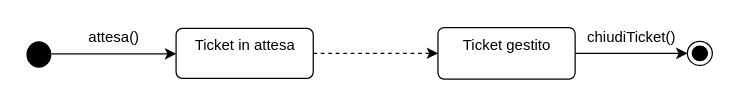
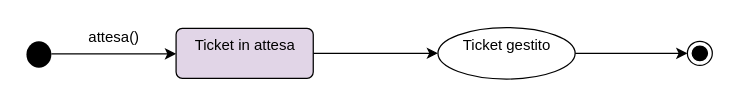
  <mxCell id="0" />
  <mxCell id="1" parent="0" />
  <mxCell id="2" value="" style="ellipse;fillColor=#000000;strokeColor=none;" parent="1" vertex="1"><mxGeometry x="20" y="32.58" width="20" height="21.25" as="geometry" /></mxCell>
- <mxCell id="3" style="edgeStyle=orthogonalEdgeStyle;rounded=0;orthogonalLoop=1;jettySize=auto;html=1;entryX=0;entryY=0.5;entryDx=0;entryDy=0;dashed=1;" parent="1" source="4" target="7" edge="1"><mxGeometry relative="1" as="geometry" /></mxCell>
- <mxCell id="4" value="Ticket in attesa" style="html=1;align=center;verticalAlign=top;rounded=1;absoluteArcSize=1;arcSize=10;dashed=0;" parent="1" vertex="1"><mxGeometry x="140" y="22.26" width="110" height="40" as="geometry" /></mxCell>
+ <mxCell id="3" style="edgeStyle=orthogonalEdgeStyle;rounded=0;orthogonalLoop=1;jettySize=auto;html=1;entryX=0;entryY=0.5;entryDx=0;entryDy=0;" parent="1" source="4" target="7" edge="1"><mxGeometry relative="1" as="geometry" /></mxCell>
+ <mxCell id="4" value="Ticket in attesa" style="html=1;align=center;verticalAlign=top;rounded=1;absoluteArcSize=1;arcSize=10;dashed=0;fillColor=#e1d5e7;" parent="1" vertex="1"><mxGeometry x="140" y="22.26" width="110" height="40" as="geometry" /></mxCell>
  <mxCell id="5" value="attesa()" style="text;html=1;align=center;verticalAlign=middle;resizable=0;points=[];autosize=1;" parent="1" vertex="1"><mxGeometry x="50" y="20.38" width="80" height="20" as="geometry" /></mxCell>
  <mxCell id="6" style="edgeStyle=orthogonalEdgeStyle;rounded=0;orthogonalLoop=1;jettySize=auto;html=1;" parent="1" source="7" target="8" edge="1"><mxGeometry relative="1" as="geometry" /></mxCell>
- <mxCell id="7" value="Ticket gestito" style="html=1;align=center;verticalAlign=top;rounded=1;absoluteArcSize=1;arcSize=10;dashed=0;" parent="1" vertex="1"><mxGeometry x="350" y="21.63" width="110" height="41.25" as="geometry" /></mxCell>
+ <mxCell id="7" value="Ticket gestito" style="ellipse;html=1;align=center;verticalAlign=top;absoluteArcSize=1;arcSize=10;dashed=0;" parent="1" vertex="1"><mxGeometry x="350" y="21.63" width="110" height="41.25" as="geometry" /></mxCell>
  <mxCell id="8" value="" style="ellipse;html=1;shape=endState;fillColor=#000000;strokeColor=#000000;" parent="1" vertex="1"><mxGeometry x="550" y="32.58" width="20" height="19.36" as="geometry" /></mxCell>
- <mxCell id="9" value="chiudiTicket()" style="text;html=1;align=center;verticalAlign=middle;resizable=0;points=[];autosize=1;" parent="1" vertex="1"><mxGeometry x="460" y="20.38" width="90" height="20" as="geometry" /></mxCell>
  <mxCell id="10" style="edgeStyle=orthogonalEdgeStyle;rounded=0;orthogonalLoop=1;jettySize=auto;html=1;entryX=0;entryY=0.5;entryDx=0;entryDy=0;" edge="1" parent="1"><mxGeometry relative="1" as="geometry"><mxPoint x="40" y="42.705" as="sourcePoint" /><mxPoint x="140" y="42.705" as="targetPoint" /></mxGeometry></mxCell>
